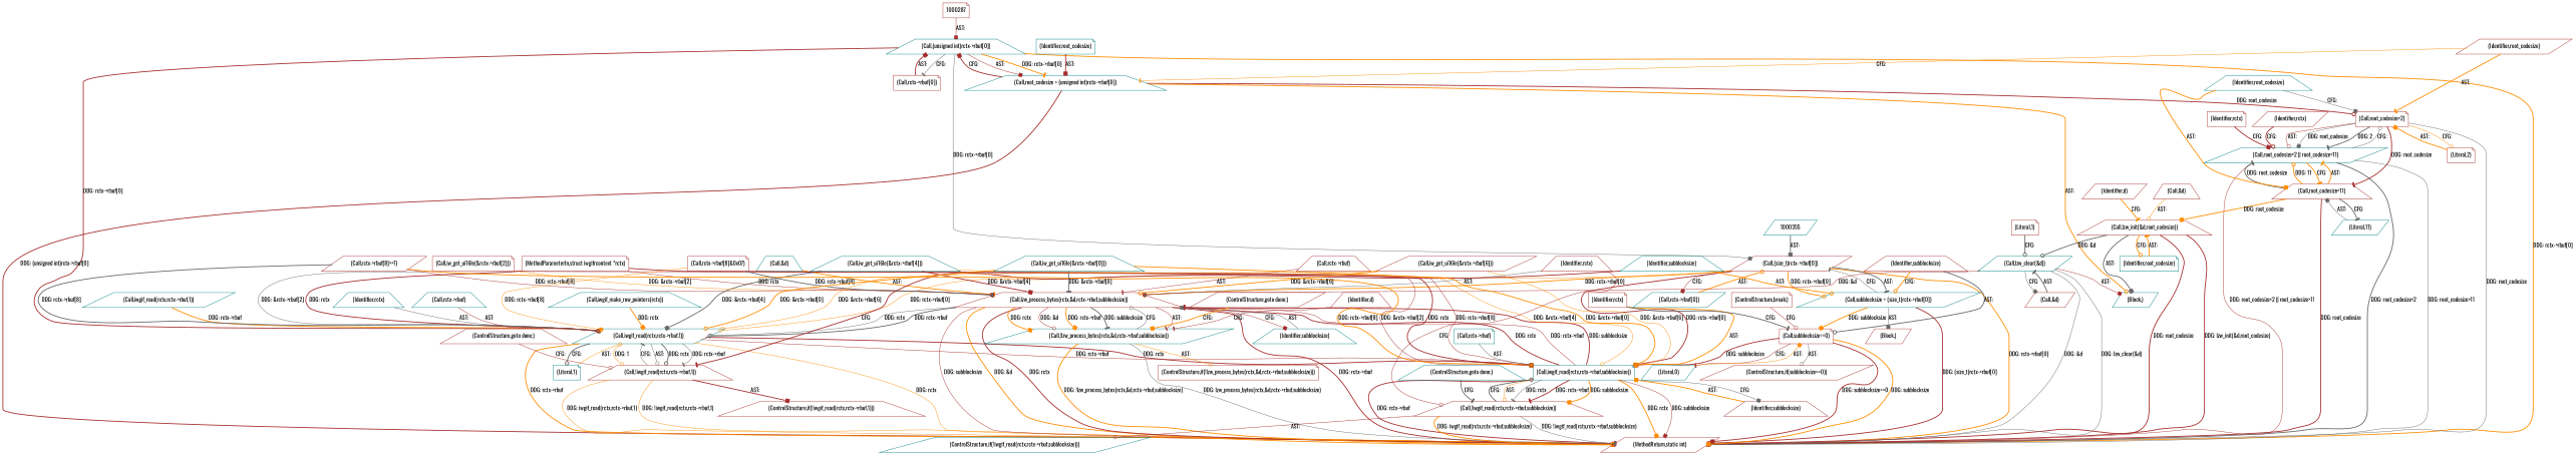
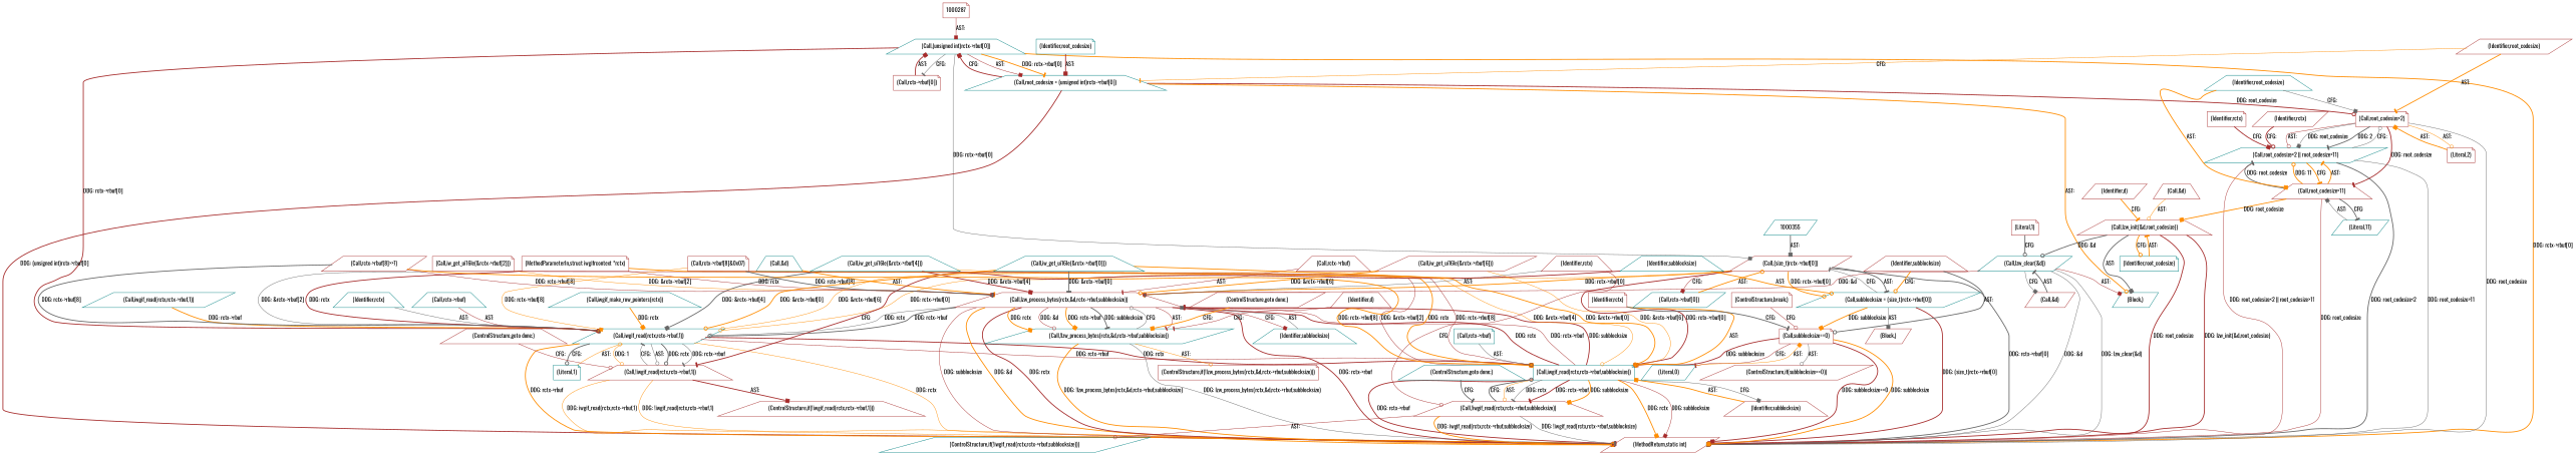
  digraph {
    fontname=Oswald
    node [color=brown fontname=Oswald shape=trapezium]
    edge [arrowhead=odot color=darkorange fontname=Oswald style=bold]
    n1 [color=teal label="(Call,(unsigned int)rctx->rbuf[0])"]
    n2 [color=teal label="(Call,root_codesize = (unsigned int)rctx->rbuf[0])"]
    n3 [color=teal label="(Call,iwgif_read(rctx,rctx->rbuf,1))" shape=parallelogram]
    n4 [label="(Call,(size_t)rctx->rbuf[0])" shape=parallelogram]
    n5 [label="(MethodReturn,static int)" shape=parallelogram]
    n6 [label="(Call,rctx->rbuf[0])" shape=note]
    n7 [label="(Call,root_codesize<2)" shape=note]
    n8 [color=teal label="(Block,)" shape=parallelogram]
    n9 [label="(Call,!iwgif_read(rctx,rctx->rbuf,1))"]
    n10 [color=teal label="(Call,iwgif_read(rctx,rctx->rbuf,subblocksize))" shape=note]
    n11 [color=teal label="(Literal,1)" shape=note]
    n12 [label="(Call,lzw_process_bytes(rctx,&d,rctx->rbuf,subblocksize))"]
    n13 [color=teal label="(Call,subblocksize = (size_t)rctx->rbuf[0])" shape=parallelogram]
    n14 [color=teal label="(Call,rctx->rbuf[0])" shape=parallelogram]
    n15 [color=teal label="(Call,root_codesize<2 || root_codesize>11)" shape=parallelogram]
    n16 [label="(Call,root_codesize>11)"]
    n17 [label="(Literal,2)" shape=note]
    n18 [label="(Call,lzw_init(&d,root_codesize))"]
    n19 [color=teal label="(Literal,11)" shape=parallelogram]
    n20 [color=teal label="(Call,lzw_clear(&d))" shape=parallelogram]
    n21 [color=teal label="(Identifier,root_codesize)" shape=note]
    n22 [label="(Call,&d)" shape=parallelogram]
    n23 [color=teal label="(Call,!lzw_process_bytes(rctx,&d,rctx->rbuf,subblocksize))" shape=parallelogram]
    n24 [color=teal label="(Identifier,subblocksize)"]
    n25 [label="(ControlStructure,if(!lzw_process_bytes(rctx,&d,rctx->rbuf,subblocksize)))" shape=note]
    n26 [label="(ControlStructure,if(!iwgif_read(rctx,rctx->rbuf,1)))"]
    n27 [label="(Call,!iwgif_read(rctx,rctx->rbuf,subblocksize))"]
    n28 [label="(Identifier,subblocksize)"]
    n29 [color=teal label="(ControlStructure,if(!iwgif_read(rctx,rctx->rbuf,subblocksize)))" shape=parallelogram]
    n30 [label="(Call,subblocksize==0)" shape=note]
    n31 [label="(Block,)" shape=parallelogram]
    n32 [color=teal label="(Literal,0)" shape=parallelogram]
    n33 [label="(ControlStructure,if(subblocksize==0))" shape=parallelogram]
    n34 [color=teal label="(Call,&d)"]
    n35 [color=teal label="(Identifier,rctx)"]
    n36 [label="(Call,rctx->rbuf)"]
    n37 [color=teal label="(Call,iw_get_ui16le(&rctx->rbuf[4]))"]
    n38 [color=teal label="(Call,iwgif_make_row_pointers(rctx))"]
    n39 [color=teal label="(Call,iwgif_read(rctx,rctx->rbuf,1))" shape=parallelogram]
    n40 [label="(Identifier,root_codesize)" shape=parallelogram]
    n41 [label="(Identifier,subblocksize)"]
    n42 [color=teal label="(Identifier,root_codesize)"]
    n43 [label="(Call,iw_get_ui16le(&rctx->rbuf[2]))" shape=note]
    n44 [label="(ControlStructure,break;)" shape=note]
    n45 [label="(ControlStructure,goto done;)"]
    n46 [label="(Call,&d)"]
    n47 [label="(Identifier,rctx)"]
    n48 [label="(MethodParameterIn,struct iwgifrcontext *rctx)" shape=note]
    n49 [label="(Identifier,rctx)" shape=note]
    n50 [label="(Identifier,d)"]
    n51 [color=teal label="(Identifier,subblocksize)"]
    n52 [label="(Call,rctx->rbuf[8]>>7)" shape=parallelogram]
    n53 [label="(Call,rctx->rbuf[8]&0x07)" shape=note]
    n54 [label="(Identifier,rctx)" shape=note]
    n55 [label="(Identifier,rctx)" shape=parallelogram]
    n56 [color=teal label="(Call,rctx->rbuf)" shape=note]
    n57 [color=teal label="(Identifier,root_codesize)" shape=note]
    n58 [color=teal label="(Call,iw_get_ui16le(&rctx->rbuf[0]))"]
    n59 [color=teal label="(ControlStructure,goto done;)"]
    n60 [color=teal label="(Call,rctx->rbuf)"]
    n61 [label="(Call,iw_get_ui16le(&rctx->rbuf[6]))" shape=parallelogram]
    n62 [label="(Literal,1)" shape=note]
    n63 [label="(ControlStructure,goto done;)" shape=parallelogram]
    n64 [label="(Identifier,d)" shape=parallelogram]
    1000287 [shape=note]
    1000355 [color=teal shape=parallelogram]
    n1 -> n2 [arrowhead=box color=brown label="AST: " style=solid]
    n1 -> n2 [arrowhead=tee label="DDG: rctx->rbuf[0]"]
    n1 -> n3 [color=brown label="DDG: rctx->rbuf[0]"]
    n1 -> n4 [arrowhead=box color=gray40 label="DDG: rctx->rbuf[0]" style=solid]
    n1 -> n5 [arrowhead=tee label="DDG: rctx->rbuf[0]"]
    n1 -> n6 [arrowhead=tee color=gray40 label="CFG: " style=solid]
    n2 -> n1 [arrowhead=box color=brown label="CFG: "]
    n2 -> n5 [arrowhead=box color=brown label="DDG: (unsigned int)rctx->rbuf[0]"]
    n2 -> n7 [color=brown label="DDG: root_codesize"]
    n2 -> n8 [label="AST: "]
    n3 -> n5 [label="DDG: rctx->rbuf"]
    n3 -> n5 [label="DDG: rctx" style=solid]
    n3 -> n9 [color=gray40 label="AST: " style=solid]
    n3 -> n9 [color=gray40 label="DDG: rctx"]
    n3 -> n9 [arrowhead=tee color=gray40 label="DDG: rctx->rbuf" style=solid]
    n3 -> n9 [label="DDG: 1" style=solid]
    n3 -> n10 [color=brown label="DDG: rctx"]
    n3 -> n10 [color=brown label="DDG: rctx->rbuf" style=solid]
    n3 -> n11 [color=gray40 label="CFG: "]
    n4 -> n3 [label="DDG: rctx->rbuf[0]" style=solid]
-   n4 -> n5 [arrowhead=box label="DDG: rctx->rbuf[0]"]
+   n4 -> n5 [arrowhead=box color=gray40 label="DDG: rctx->rbuf[0]"]
    n4 -> n10 [color=brown label="DDG: rctx->rbuf[0]"]
    n4 -> n12 [arrowhead=tee label="DDG: rctx->rbuf[0]"]
    n4 -> n13 [arrowhead=tee color=gray40 label="AST: "]
    n4 -> n13 [label="DDG: rctx->rbuf[0]"]
    n4 -> n14 [arrowhead=box color=brown label="CFG: " style=solid]
    n6 -> n1 [arrowhead=box color=brown label="AST: "]
    n7 -> n5 [arrowhead=tee color=gray40 label="DDG: root_codesize" style=solid]
    n7 -> n15 [color=brown label="AST: " style=solid]
    n7 -> n15 [arrowhead=box color=gray40 label="DDG: root_codesize" style=solid]
    n7 -> n15 [arrowhead=tee color=gray40 label="DDG: 2"]
    n7 -> n16 [arrowhead=tee color=brown label="DDG: root_codesize"]
-   n7 -> n17 [label="CFG: " style=solid]
+   n7 -> n17 [label="AST: " style=solid]
    n9 -> n3 [arrowhead=tee color=gray40 label="CFG: " style=solid]
    n9 -> n5 [arrowhead=box label="DDG: !iwgif_read(rctx,rctx->rbuf,1)" style=solid]
    n9 -> n5 [arrowhead=box label="DDG: iwgif_read(rctx,rctx->rbuf,1)" style=solid]
    n9 -> n26 [arrowhead=box color=brown label="AST: "]
    n10 -> n5 [arrowhead=box label="DDG: rctx"]
    n10 -> n5 [arrowhead=tee color=brown label="DDG: rctx->rbuf"]
    n10 -> n5 [arrowhead=box color=brown label="DDG: subblocksize" style=solid]
    n10 -> n12 [arrowhead=tee color=brown label="DDG: rctx"]
    n10 -> n12 [arrowhead=tee color=brown label="DDG: rctx->rbuf" style=solid]
    n10 -> n12 [arrowhead=tee color=brown label="DDG: subblocksize"]
    n10 -> n27 [label="AST: " style=solid]
    n10 -> n27 [arrowhead=tee color=gray40 label="DDG: rctx" style=solid]
    n10 -> n27 [arrowhead=tee color=brown label="DDG: rctx->rbuf"]
    n10 -> n27 [arrowhead=box label="DDG: subblocksize"]
    n10 -> n28 [arrowhead=box color=gray40 label="CFG: " style=solid]
    n11 -> n3 [label="AST: " style=solid]
    n12 -> n3 [color=gray40 label="DDG: rctx" style=solid]
    n12 -> n3 [color=gray40 label="DDG: rctx->rbuf"]
    n12 -> n5 [arrowhead=tee color=brown label="DDG: subblocksize" style=solid]
    n12 -> n5 [arrowhead=box label="DDG: &d"]
    n12 -> n5 [arrowhead=tee color=brown label="DDG: rctx"]
    n12 -> n5 [arrowhead=box color=brown label="DDG: rctx->rbuf"]
    n12 -> n23 [arrowhead=tee color=brown label="AST: " style=solid]
    n12 -> n23 [arrowhead=box label="DDG: rctx"]
    n12 -> n23 [color=brown label="DDG: &d" style=solid]
    n12 -> n23 [arrowhead=box label="DDG: rctx->rbuf"]
    n12 -> n23 [arrowhead=tee color=gray40 label="DDG: subblocksize"]
    n12 -> n24 [arrowhead=box color=brown label="CFG: " style=solid]
    n13 -> n4 [arrowhead=tee color=gray40 label="CFG: " style=solid]
    n13 -> n5 [color=brown label="DDG: (size_t)rctx->rbuf[0]"]
    n13 -> n30 [arrowhead=box label="DDG: subblocksize"]
    n13 -> n31 [arrowhead=box color=gray40 label="AST: " style=solid]
    n14 -> n4 [label="AST: "]
    n15 -> n5 [arrowhead=box color=gray40 label="DDG: root_codesize>11" style=solid]
    n15 -> n5 [arrowhead=tee color=brown label="DDG: root_codesize<2 || root_codesize>11" style=solid]
    n15 -> n5 [color=gray40 label="DDG: root_codesize<2"]
    n15 -> n7 [color=gray40 label="CFG: " style=solid]
    n15 -> n16 [arrowhead=tee label="CFG: "]
-   n16 -> n5 [arrowhead=box color=brown label="DDG: root_codesize"]
+   n16 -> n5 [arrowhead=box color=brown label="DDG: root_codesize" style=solid]
    n16 -> n15 [arrowhead=tee label="AST: "]
    n16 -> n15 [arrowhead=tee color=gray40 label="DDG: root_codesize"]
    n16 -> n15 [label="DDG: 11"]
    n16 -> n18 [arrowhead=box label="DDG: root_codesize"]
    n16 -> n19 [arrowhead=tee color=gray40 label="CFG: "]
    n17 -> n7 [arrowhead=box label="AST: "]
    n18 -> n5 [arrowhead=box color=brown label="DDG: lzw_init(&d,root_codesize)"]
    n18 -> n5 [arrowhead=tee color=brown label="DDG: root_codesize"]
    n18 -> n8 [arrowhead=box color=gray40 label="AST: "]
    n18 -> n20 [color=gray40 label="DDG: &d"]
    n18 -> n21 [label="CFG: "]
    n19 -> n16 [arrowhead=box color=gray40 label="AST: " style=solid]
    n20 -> n5 [color=gray40 label="DDG: &d" style=solid]
    n20 -> n5 [arrowhead=tee color=gray40 label="DDG: lzw_clear(&d)" style=solid]
    n20 -> n8 [arrowhead=box color=brown label="AST: " style=solid]
    n20 -> n12 [arrowhead=box color=brown label="DDG: &d" style=solid]
    n20 -> n22 [arrowhead=box color=gray40 label="CFG: " style=solid]
    n21 -> n18 [arrowhead=tee label="AST: "]
    n22 -> n20 [arrowhead=tee color=gray40 label="AST: "]
    n23 -> n5 [label="DDG: !lzw_process_bytes(rctx,&d,rctx->rbuf,subblocksize)"]
    n23 -> n5 [arrowhead=tee color=gray40 label="DDG: lzw_process_bytes(rctx,&d,rctx->rbuf,subblocksize)" style=solid]
    n23 -> n12 [color=gray40 label="CFG: " style=solid]
    n23 -> n25 [label="AST: " style=solid]
    n24 -> n12 [arrowhead=box color=gray40 label="AST: " style=solid]
    n27 -> n5 [label="DDG: iwgif_read(rctx,rctx->rbuf,subblocksize)"]
    n27 -> n5 [arrowhead=tee color=gray40 label="DDG: !iwgif_read(rctx,rctx->rbuf,subblocksize)" style=solid]
    n27 -> n10 [color=gray40 label="CFG: "]
    n27 -> n29 [color=brown label="AST: " style=solid]
    n28 -> n10 [arrowhead=box label="AST: "]
    n30 -> n5 [arrowhead=box color=brown label="DDG: subblocksize==0"]
    n30 -> n5 [arrowhead=box label="DDG: subblocksize"]
    n30 -> n10 [arrowhead=box color=brown label="DDG: subblocksize"]
    n30 -> n32 [arrowhead=tee color=brown label="CFG: " style=solid]
    n30 -> n33 [color=gray40 label="AST: " style=solid]
    n32 -> n30 [arrowhead=box label="AST: " style=solid]
    n34 -> n12 [arrowhead=tee label="AST: "]
    n35 -> n3 [color=gray40 label="AST: " style=solid]
    n36 -> n12 [arrowhead=tee color=brown label="AST: " style=solid]
    n37 -> n3 [arrowhead=box color=gray40 label="DDG: &rctx->rbuf[4]"]
    n37 -> n10 [label="DDG: &rctx->rbuf[4]" style=solid]
    n37 -> n12 [arrowhead=box color=brown label="DDG: &rctx->rbuf[4]"]
    n38 -> n3 [arrowhead=box label="DDG: rctx"]
    n39 -> n3 [arrowhead=box label="DDG: rctx->rbuf"]
    n40 -> n2 [arrowhead=tee label="CFG: " style=solid]
    n40 -> n7 [arrowhead=tee label="AST: "]
    n41 -> n13 [label="CFG: "]
    n41 -> n30 [color=gray40 label="AST: "]
    n42 -> n7 [arrowhead=box color=gray40 label="CFG: " style=solid]
    n42 -> n16 [arrowhead=box label="AST: "]
    n43 -> n3 [color=gray40 label="DDG: &rctx->rbuf[2]" style=solid]
    n43 -> n10 [arrowhead=tee color=brown label="DDG: &rctx->rbuf[2]" style=solid]
    n43 -> n12 [label="DDG: &rctx->rbuf[2]" style=solid]
    n44 -> n30 [color=brown label="CFG: " style=solid]
    n45 -> n9 [color=brown label="CFG: " style=solid]
    n46 -> n18 [label="AST: " style=solid]
    n47 -> n12 [arrowhead=tee color=gray40 label="AST: " style=solid]
    n47 -> n27 [color=brown label="CFG: " style=solid]
    n48 -> n3 [color=brown label="DDG: rctx"]
-   n48 -> n10 [arrowhead=box color=brown label="DDG: rctx"]
+   n48 -> n10 [arrowhead=box label="DDG: rctx"]
    n48 -> n12 [arrowhead=box color=brown label="DDG: rctx" style=solid]
    n49 -> n15 [arrowhead=box color=brown label="CFG: "]
    n50 -> n23 [arrowhead=tee color=brown label="CFG: " style=solid]
    n51 -> n9 [arrowhead=tee color=brown label="CFG: "]
    n51 -> n13 [label="AST: "]
    n52 -> n3 [arrowhead=tee color=gray40 label="DDG: rctx->rbuf[8]"]
    n52 -> n10 [arrowhead=box label="DDG: rctx->rbuf[8]"]
    n52 -> n12 [color=brown label="DDG: rctx->rbuf[8]" style=solid]
    n53 -> n3 [arrowhead=box label="DDG: rctx->rbuf[8]" style=solid]
    n53 -> n10 [color=brown label="DDG: rctx->rbuf[8]" style=solid]
    n53 -> n12 [arrowhead=tee color=gray40 label="DDG: rctx->rbuf[8]"]
    n54 -> n10 [label="AST: "]
    n54 -> n30 [arrowhead=tee color=gray40 label="CFG: "]
    n55 -> n15 [color=brown label="CFG: "]
    n56 -> n10 [color=gray40 label="AST: " style=solid]
    n57 -> n2 [arrowhead=box color=brown label="AST: "]
    n58 -> n3 [label="DDG: &rctx->rbuf[0]"]
    n58 -> n10 [label="DDG: &rctx->rbuf[0]"]
    n58 -> n12 [arrowhead=tee color=gray40 label="DDG: &rctx->rbuf[0]"]
    n59 -> n27 [arrowhead=tee color=gray40 label="CFG: "]
    n60 -> n3 [color=brown label="AST: " style=solid]
    n61 -> n3 [label="DDG: &rctx->rbuf[6]" style=solid]
    n61 -> n10 [arrowhead=tee label="DDG: &rctx->rbuf[6]" style=solid]
    n61 -> n12 [label="DDG: &rctx->rbuf[6]"]
    n62 -> n20 [color=gray40 label="CFG: "]
    n63 -> n23 [arrowhead=box label="CFG: "]
    n64 -> n18 [arrowhead=tee label="CFG: "]
    1000287 -> n1 [arrowhead=box color=brown label="AST: " style=solid]
    1000355 -> n4 [arrowhead=box color=gray40 label="AST: "]
  }
